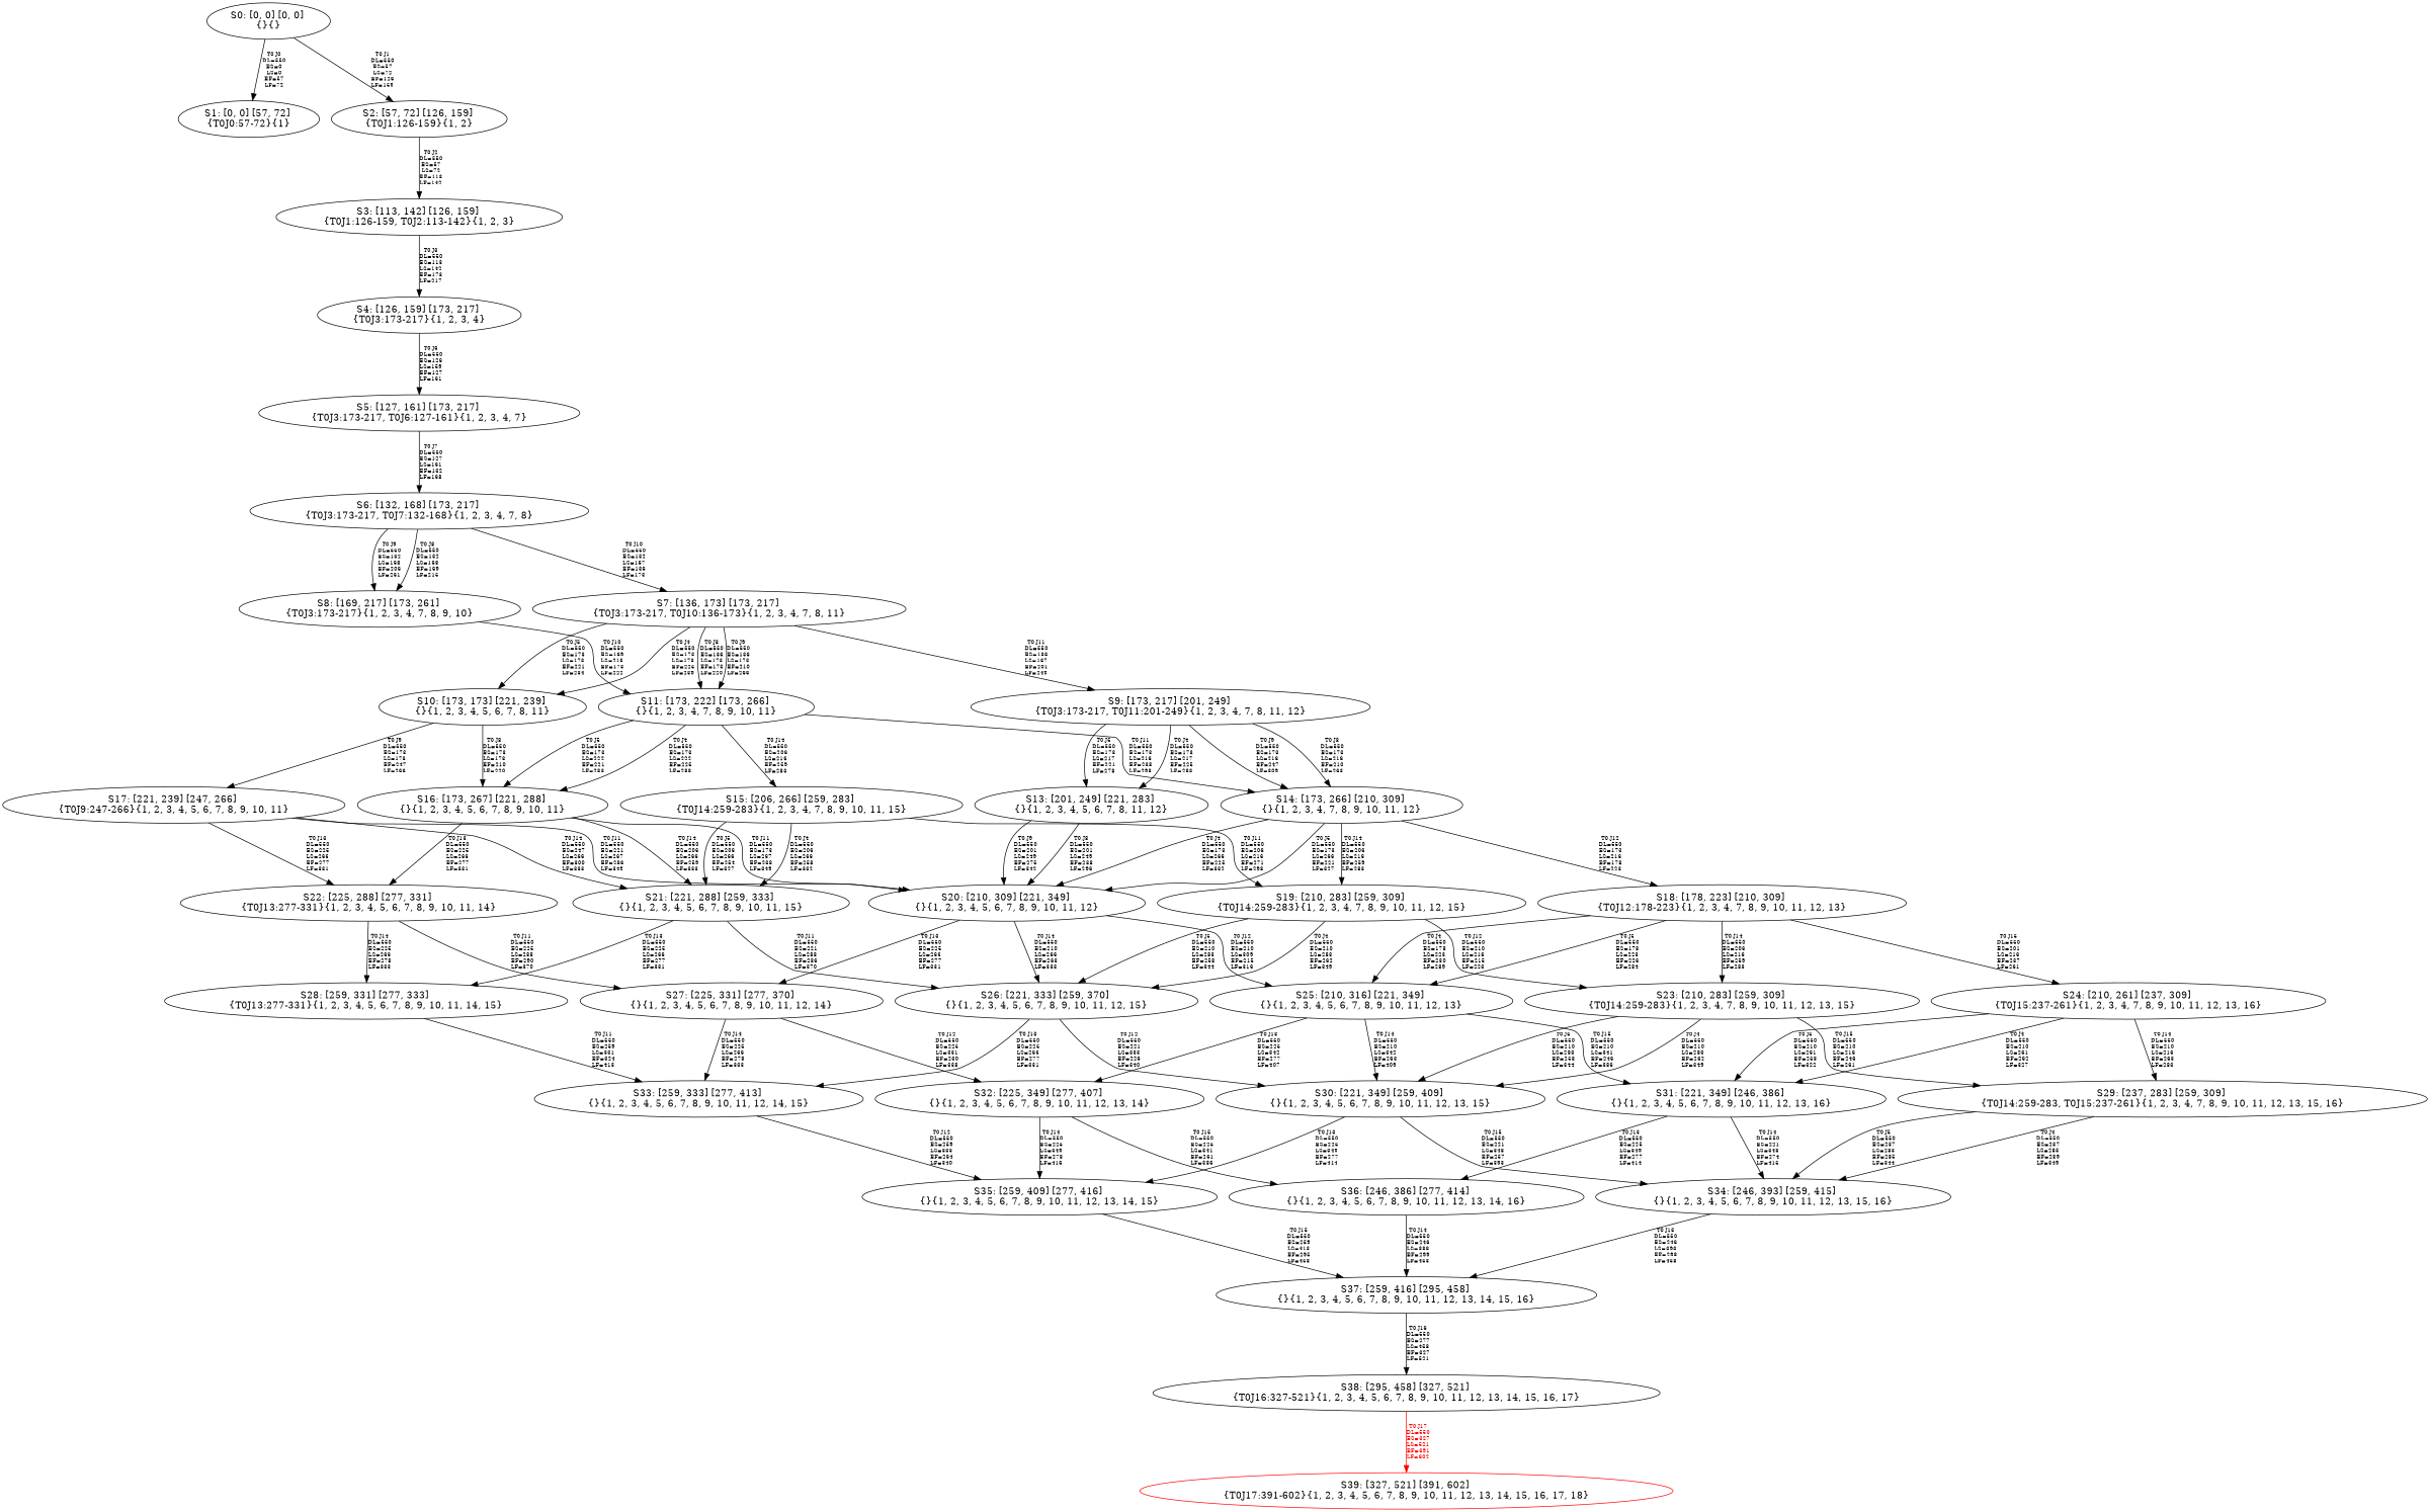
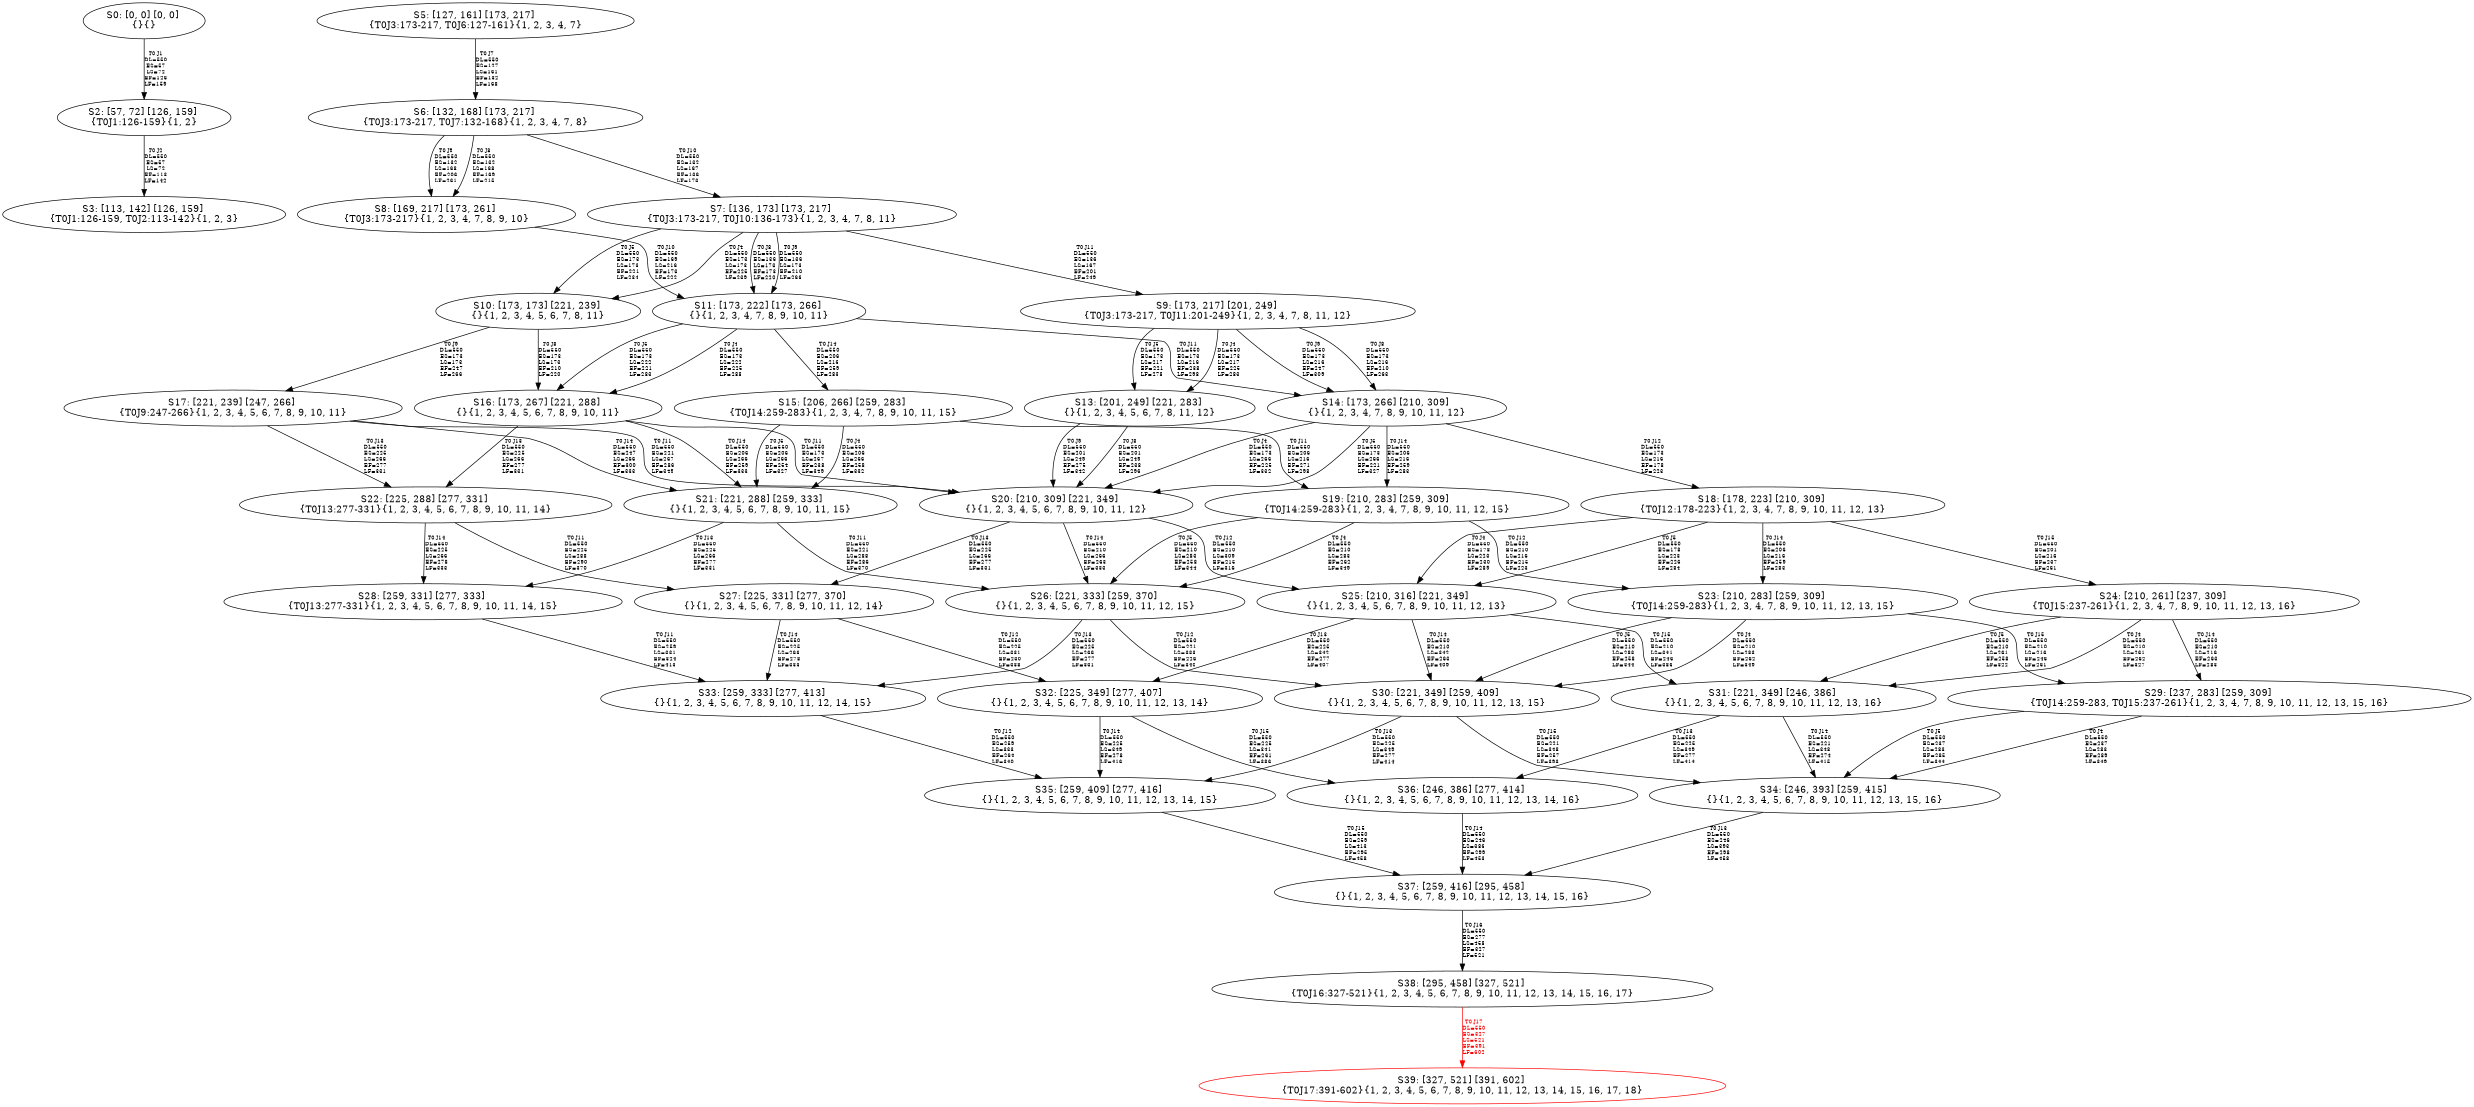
  digraph {
    edge [fontsize=8]
    n1 [label="S0: [0, 0] [0, 0] \n{}{}"]
-   n2 [label="S1: [0, 0] [57, 72] \n{T0J0:57-72}{1}"]
    n3 [label="S2: [57, 72] [126, 159] \n{T0J1:126-159}{1, 2}"]
    n4 [label="S3: [113, 142] [126, 159] \n{T0J1:126-159, T0J2:113-142}{1, 2, 3}"]
-   n5 [label="S4: [126, 159] [173, 217] \n{T0J3:173-217}{1, 2, 3, 4}"]
    n6 [label="S5: [127, 161] [173, 217] \n{T0J3:173-217, T0J6:127-161}{1, 2, 3, 4, 7}"]
    n7 [label="S6: [132, 168] [173, 217] \n{T0J3:173-217, T0J7:132-168}{1, 2, 3, 4, 7, 8}"]
    n8 [label="S7: [136, 173] [173, 217] \n{T0J3:173-217, T0J10:136-173}{1, 2, 3, 4, 7, 8, 11}"]
    n9 [label="S8: [169, 217] [173, 261] \n{T0J3:173-217}{1, 2, 3, 4, 7, 8, 9, 10}"]
    n10 [label="S9: [173, 217] [201, 249] \n{T0J3:173-217, T0J11:201-249}{1, 2, 3, 4, 7, 8, 11, 12}"]
    n11 [label="S10: [173, 173] [221, 239] \n{}{1, 2, 3, 4, 5, 6, 7, 8, 11}"]
    n12 [label="S11: [173, 222] [173, 266] \n{}{1, 2, 3, 4, 7, 8, 9, 10, 11}"]
    n13 [label="S13: [201, 249] [221, 283] \n{}{1, 2, 3, 4, 5, 6, 7, 8, 11, 12}"]
    n14 [label="S14: [173, 266] [210, 309] \n{}{1, 2, 3, 4, 7, 8, 9, 10, 11, 12}"]
    n15 [label="S16: [173, 267] [221, 288] \n{}{1, 2, 3, 4, 5, 6, 7, 8, 9, 10, 11}"]
    n16 [label="S17: [221, 239] [247, 266] \n{T0J9:247-266}{1, 2, 3, 4, 5, 6, 7, 8, 9, 10, 11}"]
    n17 [label="S15: [206, 266] [259, 283] \n{T0J14:259-283}{1, 2, 3, 4, 7, 8, 9, 10, 11, 15}"]
    n18 [label="S20: [210, 309] [221, 349] \n{}{1, 2, 3, 4, 5, 6, 7, 8, 9, 10, 11, 12}"]
    n19 [label="S18: [178, 223] [210, 309] \n{T0J12:178-223}{1, 2, 3, 4, 7, 8, 9, 10, 11, 12, 13}"]
    n20 [label="S19: [210, 283] [259, 309] \n{T0J14:259-283}{1, 2, 3, 4, 7, 8, 9, 10, 11, 12, 15}"]
    n21 [label="S21: [221, 288] [259, 333] \n{}{1, 2, 3, 4, 5, 6, 7, 8, 9, 10, 11, 15}"]
    n22 [label="S22: [225, 288] [277, 331] \n{T0J13:277-331}{1, 2, 3, 4, 5, 6, 7, 8, 9, 10, 11, 14}"]
    n23 [label="S25: [210, 316] [221, 349] \n{}{1, 2, 3, 4, 5, 6, 7, 8, 9, 10, 11, 12, 13}"]
    n24 [label="S26: [221, 333] [259, 370] \n{}{1, 2, 3, 4, 5, 6, 7, 8, 9, 10, 11, 12, 15}"]
    n25 [label="S27: [225, 331] [277, 370] \n{}{1, 2, 3, 4, 5, 6, 7, 8, 9, 10, 11, 12, 14}"]
    n26 [label="S23: [210, 283] [259, 309] \n{T0J14:259-283}{1, 2, 3, 4, 7, 8, 9, 10, 11, 12, 13, 15}"]
    n27 [label="S24: [210, 261] [237, 309] \n{T0J15:237-261}{1, 2, 3, 4, 7, 8, 9, 10, 11, 12, 13, 16}"]
    n28 [label="S28: [259, 331] [277, 333] \n{T0J13:277-331}{1, 2, 3, 4, 5, 6, 7, 8, 9, 10, 11, 14, 15}"]
    n29 [label="S29: [237, 283] [259, 309] \n{T0J14:259-283, T0J15:237-261}{1, 2, 3, 4, 7, 8, 9, 10, 11, 12, 13, 15, 16}"]
    n30 [label="S30: [221, 349] [259, 409] \n{}{1, 2, 3, 4, 5, 6, 7, 8, 9, 10, 11, 12, 13, 15}"]
    n31 [label="S31: [221, 349] [246, 386] \n{}{1, 2, 3, 4, 5, 6, 7, 8, 9, 10, 11, 12, 13, 16}"]
    n32 [label="S32: [225, 349] [277, 407] \n{}{1, 2, 3, 4, 5, 6, 7, 8, 9, 10, 11, 12, 13, 14}"]
    n33 [label="S33: [259, 333] [277, 413] \n{}{1, 2, 3, 4, 5, 6, 7, 8, 9, 10, 11, 12, 14, 15}"]
    n34 [label="S34: [246, 393] [259, 415] \n{}{1, 2, 3, 4, 5, 6, 7, 8, 9, 10, 11, 12, 13, 15, 16}"]
    n35 [label="S35: [259, 409] [277, 416] \n{}{1, 2, 3, 4, 5, 6, 7, 8, 9, 10, 11, 12, 13, 14, 15}"]
    n36 [label="S36: [246, 386] [277, 414] \n{}{1, 2, 3, 4, 5, 6, 7, 8, 9, 10, 11, 12, 13, 14, 16}"]
    n37 [label="S37: [259, 416] [295, 458] \n{}{1, 2, 3, 4, 5, 6, 7, 8, 9, 10, 11, 12, 13, 14, 15, 16}"]
    n38 [label="S38: [295, 458] [327, 521] \n{T0J16:327-521}{1, 2, 3, 4, 5, 6, 7, 8, 9, 10, 11, 12, 13, 14, 15, 16, 17}"]
    n39 [color=Red label="S39: [327, 521] [391, 602] \n{T0J17:391-602}{1, 2, 3, 4, 5, 6, 7, 8, 9, 10, 11, 12, 13, 14, 15, 16, 17, 18}"]
-   n1 -> n2 [label="T0 J0\nDL=550\nES=0\nLS=0\nEF=57\nLF=72"]
    n1 -> n3 [label="T0 J1\nDL=550\nES=57\nLS=72\nEF=126\nLF=159"]
    n3 -> n4 [label="T0 J2\nDL=550\nES=57\nLS=72\nEF=113\nLF=142"]
-   n4 -> n5 [label="T0 J3\nDL=550\nES=113\nLS=142\nEF=173\nLF=217"]
-   n5 -> n6 [label="T0 J6\nDL=550\nES=126\nLS=159\nEF=127\nLF=161"]
    n6 -> n7 [label="T0 J7\nDL=550\nES=127\nLS=161\nEF=132\nLF=168"]
    n7 -> n8 [label="T0 J10\nDL=550\nES=132\nLS=167\nEF=136\nLF=173"]
    n7 -> n9 [label="T0 J8\nDL=550\nES=132\nLS=168\nEF=169\nLF=215"]
    n7 -> n9 [label="T0 J9\nDL=550\nES=132\nLS=168\nEF=206\nLF=261"]
    n8 -> n10 [label="T0 J11\nDL=550\nES=136\nLS=167\nEF=201\nLF=249"]
    n8 -> n11 [label="T0 J4\nDL=550\nES=173\nLS=173\nEF=225\nLF=239"]
    n8 -> n11 [label="T0 J5\nDL=550\nES=173\nLS=173\nEF=221\nLF=234"]
    n8 -> n12 [label="T0 J8\nDL=550\nES=136\nLS=173\nEF=173\nLF=220"]
    n8 -> n12 [label="T0 J9\nDL=550\nES=136\nLS=173\nEF=210\nLF=266"]
    n9 -> n12 [label="T0 J10\nDL=550\nES=169\nLS=216\nEF=173\nLF=222"]
    n10 -> n13 [label="T0 J4\nDL=550\nES=173\nLS=217\nEF=225\nLF=283"]
    n10 -> n13 [label="T0 J5\nDL=550\nES=173\nLS=217\nEF=221\nLF=278"]
    n10 -> n14 [label="T0 J8\nDL=550\nES=173\nLS=216\nEF=210\nLF=263"]
    n10 -> n14 [label="T0 J9\nDL=550\nES=173\nLS=216\nEF=247\nLF=309"]
    n11 -> n15 [label="T0 J8\nDL=550\nES=173\nLS=173\nEF=210\nLF=220"]
    n11 -> n16 [label="T0 J9\nDL=550\nES=173\nLS=173\nEF=247\nLF=266"]
    n12 -> n14 [label="T0 J11\nDL=550\nES=173\nLS=216\nEF=238\nLF=298"]
    n12 -> n15 [label="T0 J4\nDL=550\nES=173\nLS=222\nEF=225\nLF=288"]
    n12 -> n15 [label="T0 J5\nDL=550\nES=173\nLS=222\nEF=221\nLF=283"]
    n12 -> n17 [label="T0 J14\nDL=550\nES=206\nLS=216\nEF=259\nLF=283"]
    n13 -> n18 [label="T0 J8\nDL=550\nES=201\nLS=249\nEF=238\nLF=296"]
    n13 -> n18 [label="T0 J9\nDL=550\nES=201\nLS=249\nEF=275\nLF=342"]
    n14 -> n18 [label="T0 J4\nDL=550\nES=173\nLS=266\nEF=225\nLF=332"]
    n14 -> n18 [label="T0 J5\nDL=550\nES=173\nLS=266\nEF=221\nLF=327"]
    n14 -> n19 [label="T0 J12\nDL=550\nES=173\nLS=216\nEF=178\nLF=223"]
    n14 -> n20 [label="T0 J14\nDL=550\nES=206\nLS=216\nEF=259\nLF=283"]
    n15 -> n18 [label="T0 J11\nDL=550\nES=173\nLS=267\nEF=238\nLF=349"]
    n15 -> n21 [label="T0 J14\nDL=550\nES=206\nLS=266\nEF=259\nLF=333"]
    n15 -> n22 [label="T0 J13\nDL=550\nES=225\nLS=266\nEF=277\nLF=331"]
    n16 -> n18 [label="T0 J11\nDL=550\nES=221\nLS=267\nEF=286\nLF=349"]
    n16 -> n21 [label="T0 J14\nDL=550\nES=247\nLS=266\nEF=300\nLF=333"]
    n16 -> n22 [label="T0 J13\nDL=550\nES=225\nLS=266\nEF=277\nLF=331"]
    n17 -> n20 [label="T0 J11\nDL=550\nES=206\nLS=216\nEF=271\nLF=298"]
    n17 -> n21 [label="T0 J4\nDL=550\nES=206\nLS=266\nEF=258\nLF=332"]
    n17 -> n21 [label="T0 J5\nDL=550\nES=206\nLS=266\nEF=254\nLF=327"]
    n18 -> n23 [label="T0 J12\nDL=550\nES=210\nLS=309\nEF=215\nLF=316"]
    n18 -> n24 [label="T0 J14\nDL=550\nES=210\nLS=266\nEF=263\nLF=333"]
    n18 -> n25 [label="T0 J13\nDL=550\nES=225\nLS=266\nEF=277\nLF=331"]
    n19 -> n23 [label="T0 J4\nDL=550\nES=178\nLS=223\nEF=230\nLF=289"]
    n19 -> n23 [label="T0 J5\nDL=550\nES=178\nLS=223\nEF=226\nLF=284"]
    n19 -> n26 [label="T0 J14\nDL=550\nES=206\nLS=216\nEF=259\nLF=283"]
    n19 -> n27 [label="T0 J15\nDL=550\nES=201\nLS=216\nEF=237\nLF=261"]
    n20 -> n24 [label="T0 J4\nDL=550\nES=210\nLS=283\nEF=262\nLF=349"]
    n20 -> n24 [label="T0 J5\nDL=550\nES=210\nLS=283\nEF=258\nLF=344"]
    n20 -> n26 [label="T0 J12\nDL=550\nES=210\nLS=216\nEF=215\nLF=223"]
    n21 -> n24 [label="T0 J11\nDL=550\nES=221\nLS=288\nEF=286\nLF=370"]
    n21 -> n28 [label="T0 J13\nDL=550\nES=225\nLS=266\nEF=277\nLF=331"]
    n22 -> n25 [label="T0 J11\nDL=550\nES=225\nLS=288\nEF=290\nLF=370"]
    n22 -> n28 [label="T0 J14\nDL=550\nES=225\nLS=266\nEF=278\nLF=333"]
    n23 -> n30 [label="T0 J14\nDL=550\nES=210\nLS=342\nEF=263\nLF=409"]
    n23 -> n31 [label="T0 J15\nDL=550\nES=210\nLS=341\nEF=246\nLF=386"]
    n23 -> n32 [label="T0 J13\nDL=550\nES=225\nLS=342\nEF=277\nLF=407"]
    n24 -> n30 [label="T0 J12\nDL=550\nES=221\nLS=333\nEF=226\nLF=340"]
    n24 -> n33 [label="T0 J13\nDL=550\nES=225\nLS=266\nEF=277\nLF=331"]
    n25 -> n32 [label="T0 J12\nDL=550\nES=225\nLS=331\nEF=230\nLF=338"]
    n25 -> n33 [label="T0 J14\nDL=550\nES=225\nLS=266\nEF=278\nLF=333"]
    n26 -> n29 [label="T0 J15\nDL=550\nES=210\nLS=216\nEF=246\nLF=261"]
    n26 -> n30 [label="T0 J4\nDL=550\nES=210\nLS=283\nEF=262\nLF=349"]
    n26 -> n30 [label="T0 J5\nDL=550\nES=210\nLS=283\nEF=258\nLF=344"]
    n27 -> n29 [label="T0 J14\nDL=550\nES=210\nLS=216\nEF=263\nLF=283"]
    n27 -> n31 [label="T0 J4\nDL=550\nES=210\nLS=261\nEF=262\nLF=327"]
    n27 -> n31 [label="T0 J5\nDL=550\nES=210\nLS=261\nEF=258\nLF=322"]
    n28 -> n33 [label="T0 J11\nDL=550\nES=259\nLS=331\nEF=324\nLF=413"]
    n29 -> n34 [label="T0 J4\nDL=550\nES=237\nLS=283\nEF=289\nLF=349"]
    n29 -> n34 [label="T0 J5\nDL=550\nES=237\nLS=283\nEF=285\nLF=344"]
    n30 -> n34 [label="T0 J15\nDL=550\nES=221\nLS=348\nEF=257\nLF=393"]
    n30 -> n35 [label="T0 J13\nDL=550\nES=225\nLS=349\nEF=277\nLF=414"]
    n31 -> n34 [label="T0 J14\nDL=550\nES=221\nLS=348\nEF=274\nLF=415"]
    n31 -> n36 [label="T0 J13\nDL=550\nES=225\nLS=349\nEF=277\nLF=414"]
    n32 -> n35 [label="T0 J14\nDL=550\nES=225\nLS=349\nEF=278\nLF=416"]
    n32 -> n36 [label="T0 J15\nDL=550\nES=225\nLS=341\nEF=261\nLF=386"]
    n33 -> n35 [label="T0 J12\nDL=550\nES=259\nLS=333\nEF=264\nLF=340"]
    n34 -> n37 [label="T0 J13\nDL=550\nES=246\nLS=393\nEF=298\nLF=458"]
    n35 -> n37 [label="T0 J15\nDL=550\nES=259\nLS=413\nEF=295\nLF=458"]
    n36 -> n37 [label="T0 J14\nDL=550\nES=246\nLS=386\nEF=299\nLF=453"]
    n37 -> n38 [label="T0 J16\nDL=550\nES=277\nLS=458\nEF=327\nLF=521"]
    n38 -> n39 [color=Red fontcolor=Red label="T0 J17\nDL=550\nES=327\nLS=521\nEF=391\nLF=602"]
  }
